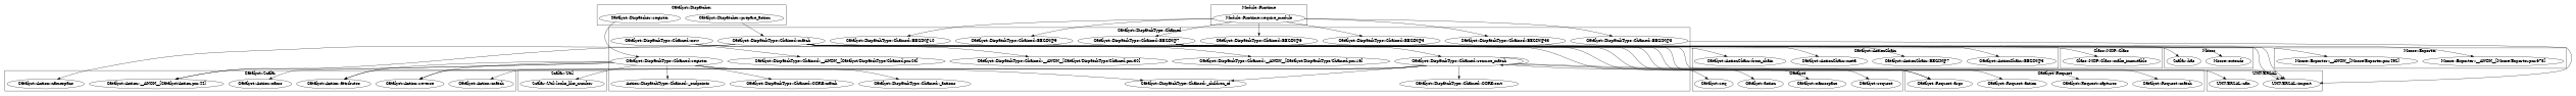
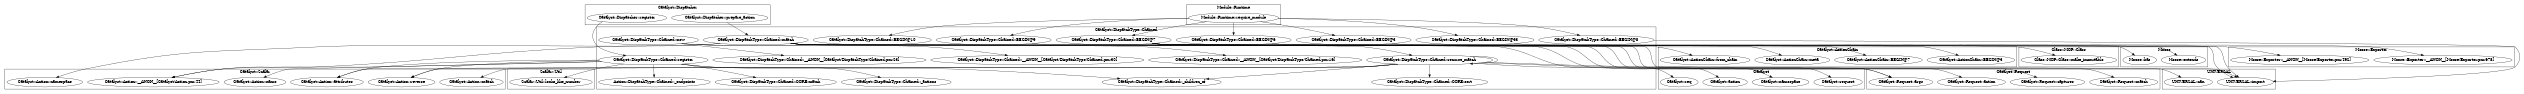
  digraph {
    "Catalyst::namespace"
    "Catalyst::request"
    "Catalyst::req"
    "Catalyst::action"
    "Catalyst::Dispatcher::prepare_action"
    "Catalyst::Dispatcher::register"
    "Catalyst::ActionChain::BEGIN@3"
    "Catalyst::ActionChain::BEGIN@7"
    "Catalyst::ActionChain::meta"
    "Catalyst::ActionChain::from_chain"
    "Catalyst::Request::args"
    "Catalyst::Request::action"
    "Catalyst::Request::captures"
    "Catalyst::Request::match"
    "Scalar::Util::looks_like_number"
    "Catalyst::Action::namespace"
    "Catalyst::Action::attributes"
    "Catalyst::Action::reverse"
    "Catalyst::Action::match"
    "Catalyst::Action::name"
    "Catalyst::Action::__ANON__[Catalyst/Action.pm:44]"
    "UNIVERSAL::import"
    "UNIVERSAL::can"
    "Catalyst::DispatchType::Chained::__ANON__[Catalyst/DispatchType/Chained.pm:23]"
    "Catalyst::DispatchType::Chained::_actions"
    "Catalyst::DispatchType::Chained::recurse_match"
    "Catalyst::DispatchType::Chained::BEGIN@6"
    "Catalyst::DispatchType::Chained::BEGIN@8"
    "Catalyst::DispatchType::Chained::BEGIN@9"
    "Catalyst::DispatchType::Chained::CORE:sort"
    "Catalyst::DispatchType::Chained::BEGIN@7"
    "Catalyst::DispatchType::Chained::__ANON__[Catalyst/DispatchType/Chained.pm:30]"
    "Catalyst::DispatchType::Chained::__ANON__[Catalyst/DispatchType/Chained.pm:16]"
    "Catalyst::DispatchType::Chained::BEGIN@10"
    "Catalyst::DispatchType::Chained::match"
    "Catalyst::DispatchType::Chained::new"
    n37 [label="Action::DispatchType::Chained::_endpoints"]
    "Catalyst::DispatchType::Chained::register"
    "Catalyst::DispatchType::Chained::BEGIN@3"
    "Catalyst::DispatchType::Chained::CORE:match"
    "Catalyst::DispatchType::Chained::_children_of"
    "Catalyst::DispatchType::Chained::BEGIN@33"
    "Class::MOP::Class::make_immutable"
-   "Moose::has" [label="Scalar::has"]
+   "Moose::has"
    "Moose::extends"
    "Module::Runtime::require_module"
    "Moose::Exporter::__ANON__[Moose/Exporter.pm:492]"
    "Moose::Exporter::__ANON__[Moose/Exporter.pm:678]"
    subgraph cluster_1 {
      label=Catalyst
      "Catalyst::namespace"
      "Catalyst::request"
      "Catalyst::req"
      "Catalyst::action"
    }
    subgraph cluster_2 {
      label="Catalyst::Dispatcher"
      "Catalyst::Dispatcher::prepare_action"
      "Catalyst::Dispatcher::register"
    }
    subgraph cluster_3 {
      label="Catalyst::ActionChain"
      "Catalyst::ActionChain::BEGIN@3"
      "Catalyst::ActionChain::BEGIN@7"
      "Catalyst::ActionChain::meta"
      "Catalyst::ActionChain::from_chain"
    }
    subgraph cluster_4 {
      label="Catalyst::Request"
      "Catalyst::Request::args"
      "Catalyst::Request::action"
      "Catalyst::Request::captures"
      "Catalyst::Request::match"
    }
    subgraph cluster_5 {
      label="Scalar::Util"
      "Scalar::Util::looks_like_number"
    }
    subgraph cluster_6 {
      label="Catalyst::Scalar"
      "Catalyst::Action::namespace"
      "Catalyst::Action::attributes"
      "Catalyst::Action::reverse"
      "Catalyst::Action::match"
      "Catalyst::Action::name"
      "Catalyst::Action::__ANON__[Catalyst/Action.pm:44]"
    }
    subgraph cluster_7 {
      label=UNIVERSAL
      "UNIVERSAL::import"
      "UNIVERSAL::can"
    }
    subgraph cluster_8 {
      label="Catalyst::DispatchType::Chained"
      "Catalyst::DispatchType::Chained::__ANON__[Catalyst/DispatchType/Chained.pm:23]"
      "Catalyst::DispatchType::Chained::_actions"
      "Catalyst::DispatchType::Chained::recurse_match"
      "Catalyst::DispatchType::Chained::BEGIN@6"
      "Catalyst::DispatchType::Chained::BEGIN@8"
      "Catalyst::DispatchType::Chained::BEGIN@9"
      "Catalyst::DispatchType::Chained::CORE:sort"
      "Catalyst::DispatchType::Chained::BEGIN@7"
      "Catalyst::DispatchType::Chained::__ANON__[Catalyst/DispatchType/Chained.pm:30]"
      "Catalyst::DispatchType::Chained::__ANON__[Catalyst/DispatchType/Chained.pm:16]"
      "Catalyst::DispatchType::Chained::BEGIN@10"
      "Catalyst::DispatchType::Chained::match"
      "Catalyst::DispatchType::Chained::new"
      n37
      "Catalyst::DispatchType::Chained::register"
      "Catalyst::DispatchType::Chained::BEGIN@3"
      "Catalyst::DispatchType::Chained::CORE:match"
      "Catalyst::DispatchType::Chained::_children_of"
      "Catalyst::DispatchType::Chained::BEGIN@33"
    }
    subgraph cluster_9 {
      label="Class::MOP::Class"
      "Class::MOP::Class::make_immutable"
    }
    subgraph cluster_10 {
      label=Moose
      "Moose::has"
      "Moose::extends"
    }
    subgraph cluster_11 {
      label="Module::Runtime"
      "Module::Runtime::require_module"
    }
    subgraph cluster_12 {
      label="Moose::Exporter"
      "Moose::Exporter::__ANON__[Moose/Exporter.pm:492]"
      "Moose::Exporter::__ANON__[Moose/Exporter.pm:678]"
    }
    "Catalyst::Dispatcher::prepare_action" -> "Catalyst::DispatchType::Chained::match"
    "Catalyst::Dispatcher::register" -> "Catalyst::DispatchType::Chained::register"
    "Catalyst::DispatchType::Chained::recurse_match" -> "Catalyst::req"
    "Catalyst::DispatchType::Chained::recurse_match" -> "Catalyst::Request::args"
    "Catalyst::DispatchType::Chained::recurse_match" -> "Catalyst::Action::attributes"
    "Catalyst::DispatchType::Chained::recurse_match" -> "Catalyst::Action::reverse"
    "Catalyst::DispatchType::Chained::recurse_match" -> "Catalyst::Action::match"
    "Catalyst::DispatchType::Chained::recurse_match" -> "UNIVERSAL::can"
    "Catalyst::DispatchType::Chained::recurse_match" -> "Catalyst::DispatchType::Chained::recurse_match"
    "Catalyst::DispatchType::Chained::recurse_match" -> "Catalyst::DispatchType::Chained::CORE:sort"
    "Catalyst::DispatchType::Chained::recurse_match" -> "Catalyst::DispatchType::Chained::_children_of"
    "Catalyst::DispatchType::Chained::BEGIN@6" -> "UNIVERSAL::import"
    "Catalyst::DispatchType::Chained::BEGIN@8" -> "UNIVERSAL::import"
    "Catalyst::DispatchType::Chained::BEGIN@9" -> "UNIVERSAL::import"
    "Catalyst::DispatchType::Chained::BEGIN@7" -> "Catalyst::ActionChain::BEGIN@3"
    "Catalyst::DispatchType::Chained::BEGIN@7" -> "Catalyst::ActionChain::BEGIN@7"
    "Catalyst::DispatchType::Chained::BEGIN@7" -> "Catalyst::ActionChain::meta"
    "Catalyst::DispatchType::Chained::BEGIN@7" -> "UNIVERSAL::import"
    "Catalyst::DispatchType::Chained::BEGIN@7" -> "Class::MOP::Class::make_immutable"
    "Catalyst::DispatchType::Chained::BEGIN@7" -> "Moose::has"
    "Catalyst::DispatchType::Chained::BEGIN@7" -> "Moose::extends"
    "Catalyst::DispatchType::Chained::match" -> "Catalyst::namespace"
    "Catalyst::DispatchType::Chained::match" -> "Catalyst::request"
    "Catalyst::DispatchType::Chained::match" -> "Catalyst::action"
    "Catalyst::DispatchType::Chained::match" -> "Catalyst::ActionChain::from_chain"
    "Catalyst::DispatchType::Chained::match" -> "Catalyst::Request::args"
    "Catalyst::DispatchType::Chained::match" -> "Catalyst::Request::action"
    "Catalyst::DispatchType::Chained::match" -> "Catalyst::Request::captures"
    "Catalyst::DispatchType::Chained::match" -> "Catalyst::Request::match"
    "Catalyst::DispatchType::Chained::match" -> "Catalyst::Action::namespace"
    "Catalyst::DispatchType::Chained::match" -> "Catalyst::Action::__ANON__[Catalyst/Action.pm:44]"
    "Catalyst::DispatchType::Chained::match" -> "Catalyst::DispatchType::Chained::recurse_match"
    "Catalyst::DispatchType::Chained::new" -> "Catalyst::DispatchType::Chained::__ANON__[Catalyst/DispatchType/Chained.pm:23]"
    "Catalyst::DispatchType::Chained::new" -> "Catalyst::DispatchType::Chained::__ANON__[Catalyst/DispatchType/Chained.pm:30]"
    "Catalyst::DispatchType::Chained::new" -> "Catalyst::DispatchType::Chained::__ANON__[Catalyst/DispatchType/Chained.pm:16]"
    "Catalyst::DispatchType::Chained::register" -> "Scalar::Util::looks_like_number"
    "Catalyst::DispatchType::Chained::register" -> "Catalyst::Action::attributes"
    "Catalyst::DispatchType::Chained::register" -> "Catalyst::Action::reverse"
    "Catalyst::DispatchType::Chained::register" -> "Catalyst::Action::name"
    "Catalyst::DispatchType::Chained::register" -> "Catalyst::Action::__ANON__[Catalyst/Action.pm:44]"
    "Catalyst::DispatchType::Chained::register" -> "Catalyst::DispatchType::Chained::_actions"
    "Catalyst::DispatchType::Chained::register" -> n37
    "Catalyst::DispatchType::Chained::register" -> "Catalyst::DispatchType::Chained::CORE:match"
    "Catalyst::DispatchType::Chained::register" -> "Catalyst::DispatchType::Chained::_children_of"
    "Catalyst::DispatchType::Chained::BEGIN@3" -> "Moose::Exporter::__ANON__[Moose/Exporter.pm:492]"
    "Catalyst::DispatchType::Chained::BEGIN@33" -> "Moose::Exporter::__ANON__[Moose/Exporter.pm:678]"
    "Module::Runtime::require_module" -> "Catalyst::DispatchType::Chained::BEGIN@6"
    "Module::Runtime::require_module" -> "Catalyst::DispatchType::Chained::BEGIN@8"
    "Module::Runtime::require_module" -> "Catalyst::DispatchType::Chained::BEGIN@9"
    "Module::Runtime::require_module" -> "Catalyst::DispatchType::Chained::BEGIN@7"
    "Module::Runtime::require_module" -> "Catalyst::DispatchType::Chained::BEGIN@10"
    "Module::Runtime::require_module" -> "Catalyst::DispatchType::Chained::BEGIN@3"
    "Module::Runtime::require_module" -> "Catalyst::DispatchType::Chained::BEGIN@33"
  }
